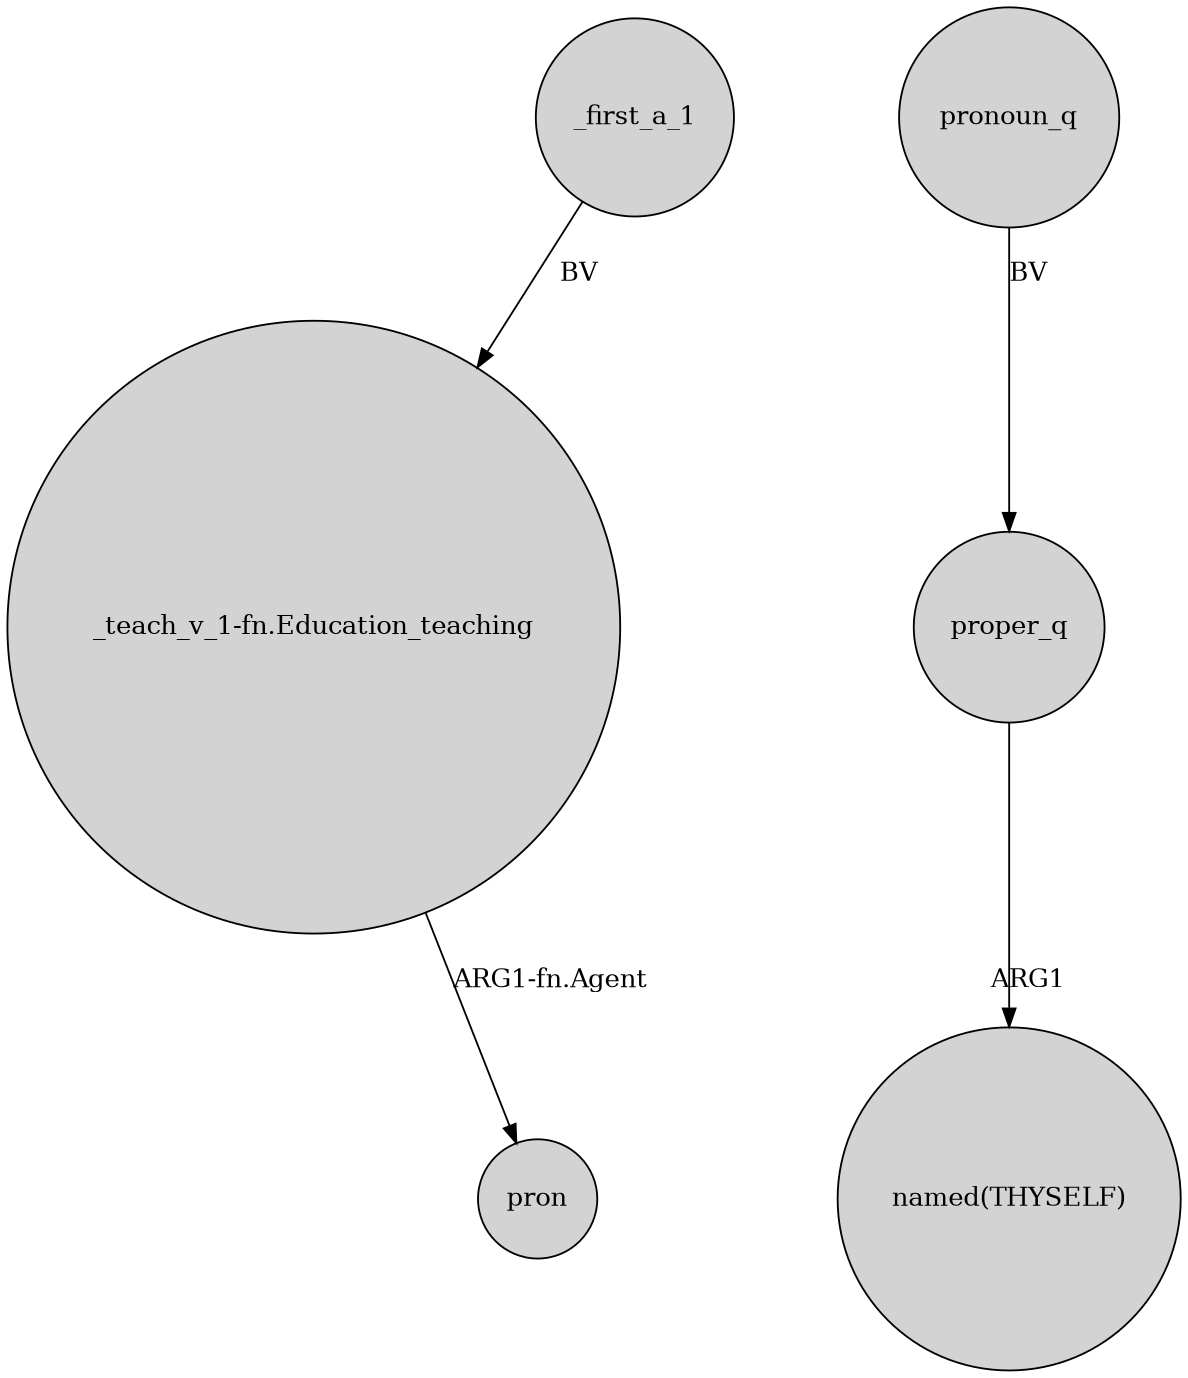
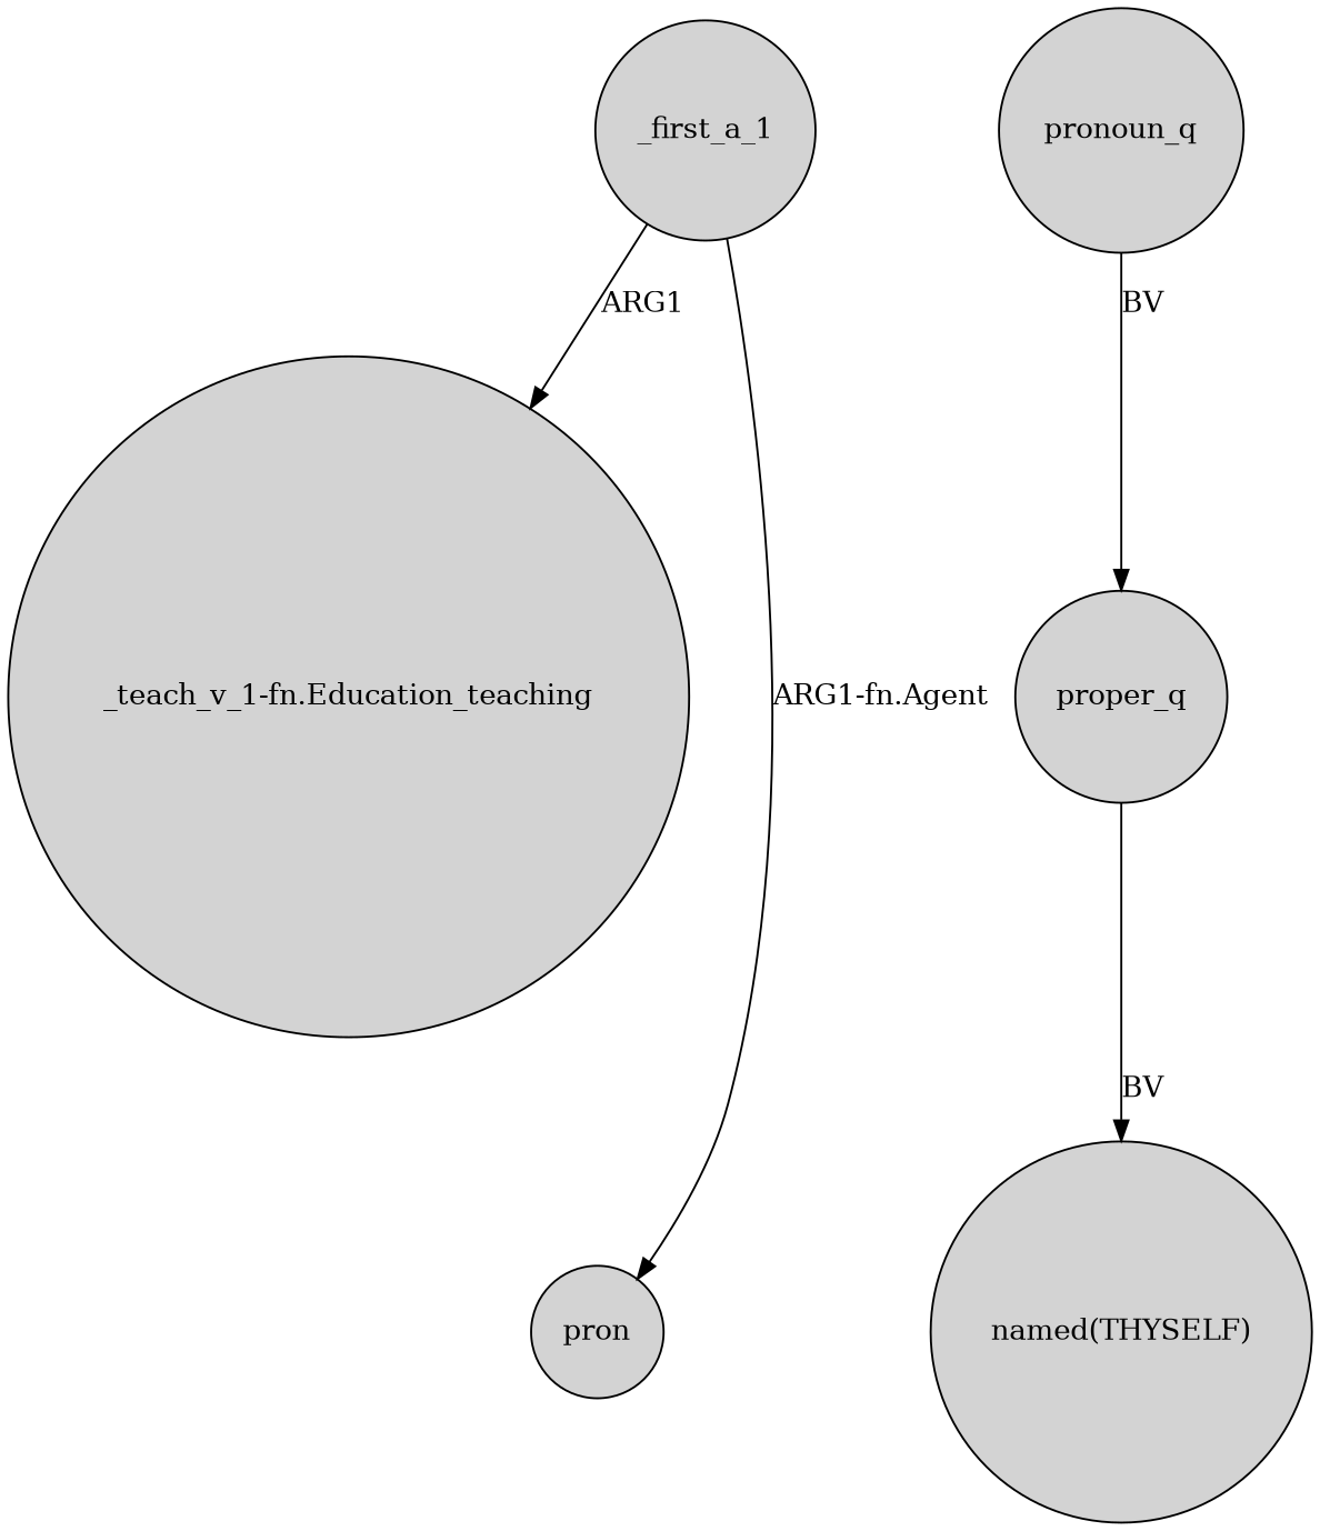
  digraph {
    node [shape=circle style=filled]
    "_teach_v_1-fn.Education_teaching"
    pron
    proper_q
    "named(THYSELF)"
    _first_a_1
    pronoun_q
-   "_teach_v_1-fn.Education_teaching" -> pron [label="ARG1-fn.Agent"]
-   proper_q -> "named(THYSELF)" [label=ARG1]
-   _first_a_1 -> "_teach_v_1-fn.Education_teaching" [label=BV]
+   _first_a_1 -> pron [label="ARG1-fn.Agent"]
+   proper_q -> "named(THYSELF)" [label=BV]
+   _first_a_1 -> "_teach_v_1-fn.Education_teaching" [label=ARG1]
    pronoun_q -> proper_q [label=BV]
  }
